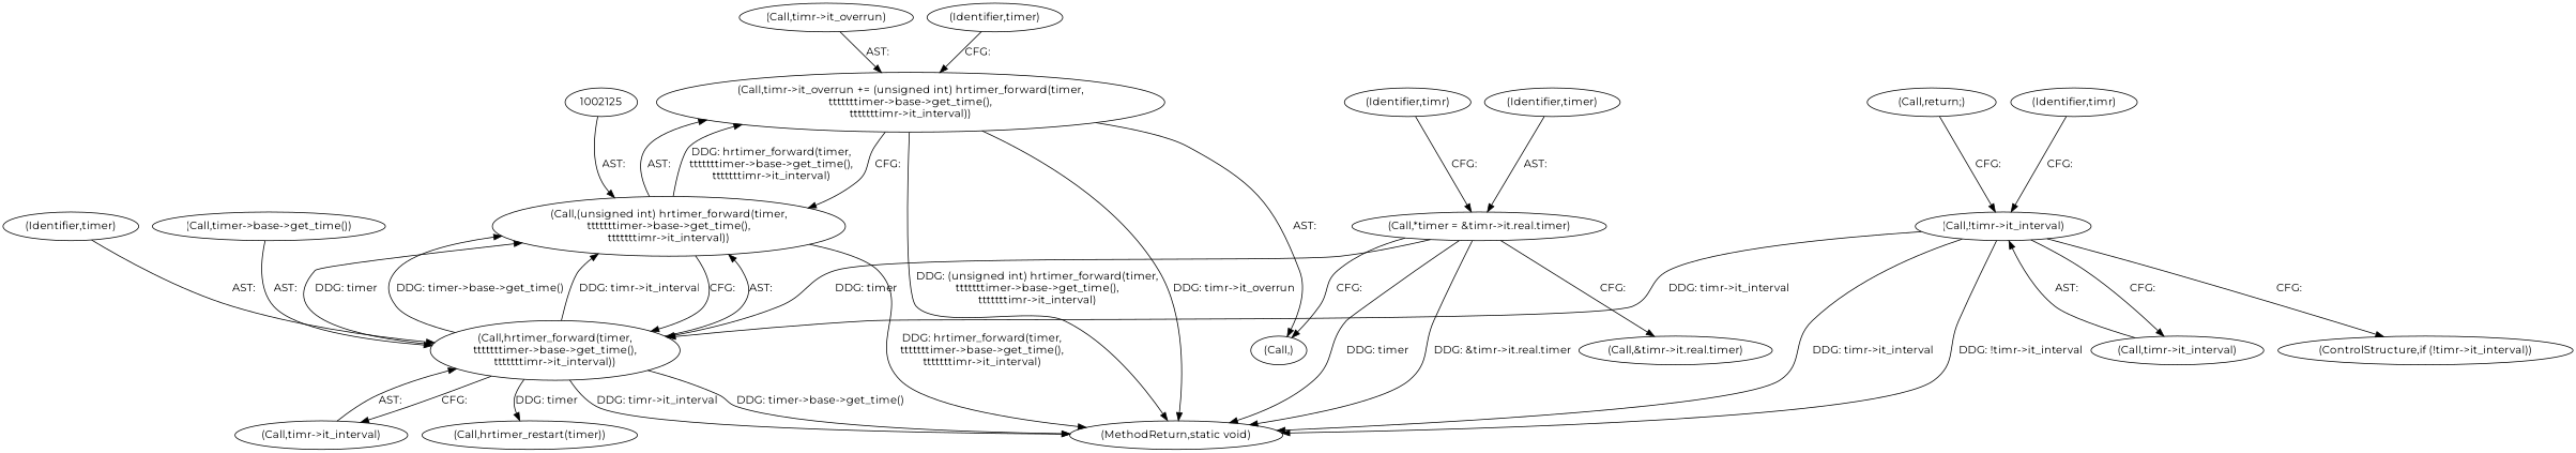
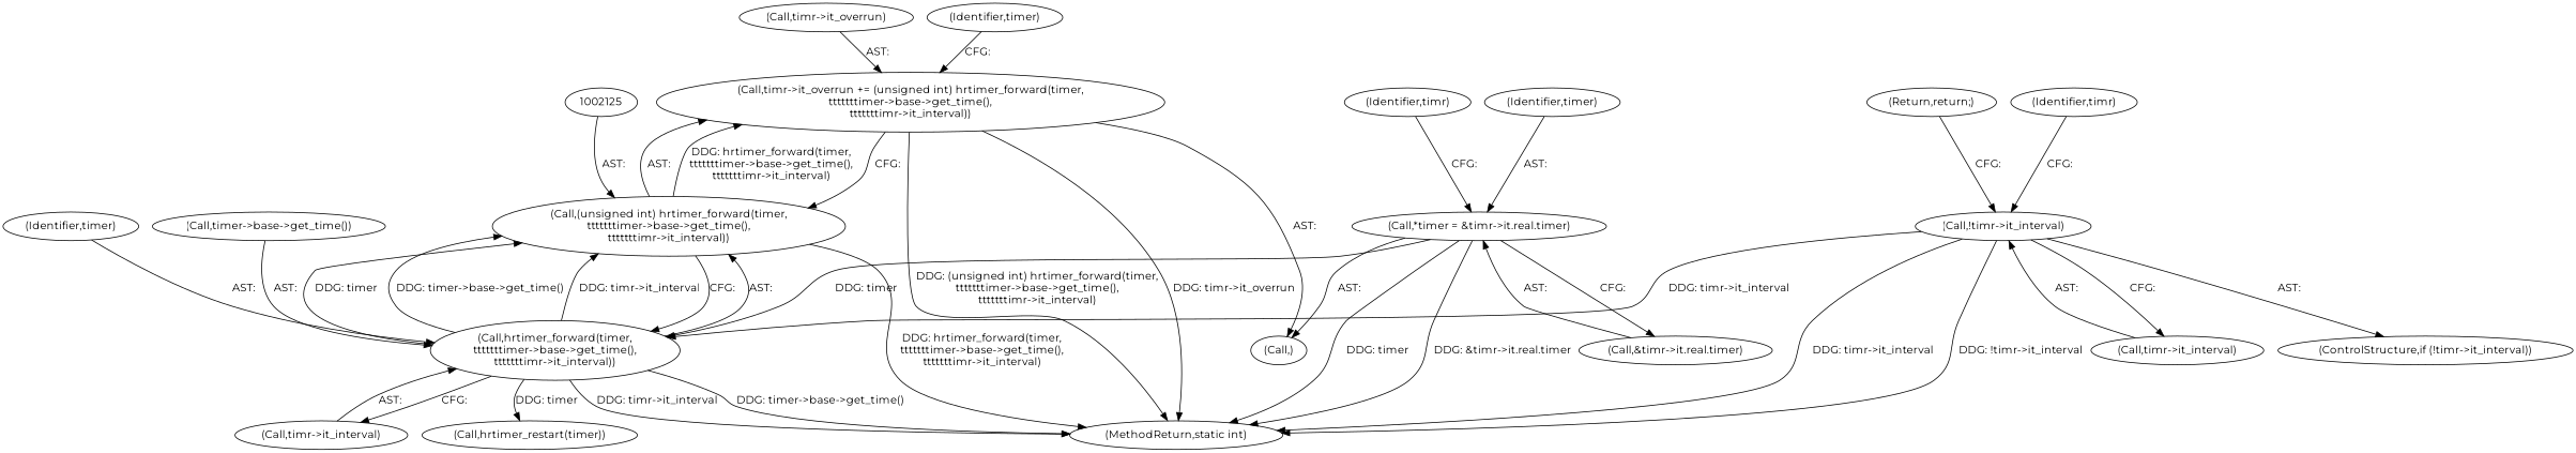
  digraph {
    fontname=Montserrat
    node [fontname=Montserrat]
    edge [fontname=Montserrat]
    n1 [label="(Call,timr->it_overrun += (unsigned int) hrtimer_forward(timer,\n\t\t\t\t\t\ttimer->base->get_time(),\n\t\t\t\t\t\ttimr->it_interval))"]
    n2 [label="(Call,(unsigned int) hrtimer_forward(timer,\n\t\t\t\t\t\ttimer->base->get_time(),\n\t\t\t\t\t\ttimr->it_interval))"]
    n3 [label="(Call,)"]
-   n4 [label="(MethodReturn,static void)"]
+   n4 [label="(MethodReturn,static int)"]
    n5 [label="(Call,hrtimer_forward(timer,\n\t\t\t\t\t\ttimer->base->get_time(),\n\t\t\t\t\t\ttimr->it_interval))"]
    n6 [label="(Call,hrtimer_restart(timer))"]
    n7 [label="(Call,timr->it_interval)"]
    n8 [label="(Call,*timer = &timr->it.real.timer)"]
    n9 [label="(Call,&timr->it.real.timer)"]
    n10 [label="(Call,!timr->it_interval)"]
    n11 [label="(ControlStructure,if (!timr->it_interval))"]
    n12 [label="(Call,timr->it_interval)"]
    n13 [label="(Call,timr->it_overrun)"]
    n14 [label="(Identifier,timer)"]
    n15 [label="(Identifier,timr)"]
    n16 [label="(Identifier,timer)"]
-   n17 [label="(Call,return;)"]
+   n17 [label="(Return,return;)"]
    n18 [label="(Identifier,timr)"]
    n19 [label="(Identifier,timer)"]
    n20 [label="(Call,timer->base->get_time())"]
    n21 [label=1002125]
    n1 -> n2 [label="CFG: "]
    n1 -> n3 [label="AST: "]
    n1 -> n4 [label="DDG: (unsigned int) hrtimer_forward(timer,\n\t\t\t\t\t\ttimer->base->get_time(),\n\t\t\t\t\t\ttimr->it_interval)"]
    n1 -> n4 [label="DDG: timr->it_overrun"]
    n2 -> n1 [label="AST: "]
    n2 -> n1 [label="DDG: hrtimer_forward(timer,\n\t\t\t\t\t\ttimer->base->get_time(),\n\t\t\t\t\t\ttimr->it_interval)"]
    n2 -> n4 [label="DDG: hrtimer_forward(timer,\n\t\t\t\t\t\ttimer->base->get_time(),\n\t\t\t\t\t\ttimr->it_interval)"]
    n2 -> n5 [label="CFG: "]
    n5 -> n2 [label="AST: "]
    n5 -> n2 [label="DDG: timer"]
    n5 -> n2 [label="DDG: timer->base->get_time()"]
    n5 -> n2 [label="DDG: timr->it_interval"]
    n5 -> n4 [label="DDG: timr->it_interval"]
    n5 -> n4 [label="DDG: timer->base->get_time()"]
    n5 -> n6 [label="DDG: timer"]
    n5 -> n7 [label="CFG: "]
    n7 -> n5 [label="AST: "]
-   n8 -> n3 [label="CFG: "]
+   n8 -> n3 [label="AST: "]
    n8 -> n4 [label="DDG: timer"]
    n8 -> n4 [label="DDG: &timr->it.real.timer"]
    n8 -> n5 [label="DDG: timer"]
    n8 -> n9 [label="CFG: "]
+   n9 -> n8 [label="AST: "]
    n10 -> n4 [label="DDG: timr->it_interval"]
    n10 -> n4 [label="DDG: !timr->it_interval"]
    n10 -> n5 [label="DDG: timr->it_interval"]
-   n10 -> n11 [label="CFG: "]
+   n10 -> n11 [label="AST: "]
    n10 -> n12 [label="CFG: "]
    n12 -> n10 [label="AST: "]
    n13 -> n1 [label="AST: "]
    n14 -> n8 [label="AST: "]
    n15 -> n10 [label="CFG: "]
    n16 -> n1 [label="CFG: "]
    n17 -> n10 [label="CFG: "]
    n18 -> n8 [label="CFG: "]
    n19 -> n5 [label="AST: "]
    n20 -> n5 [label="AST: "]
    n21 -> n2 [label="AST: "]
  }
